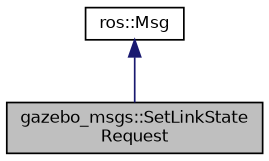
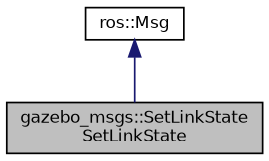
  digraph {
    node [color=black fontname=Helvetica fontsize=10 shape=record style=filled]
-   n1 [fillcolor=grey75 fontcolor=black height=0.2 label="gazebo_msgs::SetLinkState\lRequest" width=0.4]
+   n1 [fillcolor=grey75 fontcolor=black height=0.2 label="gazebo_msgs::SetLinkState\lSetLinkState" width=0.4]
    n2 [fillcolor=white height=0.2 label="ros::Msg" width=0.4]
    n2 -> n1 [color=midnightblue dir=back fontname=Helvetica fontsize=10 labelfontname=Helvetica labelfontsize=10 style=solid]
  }
